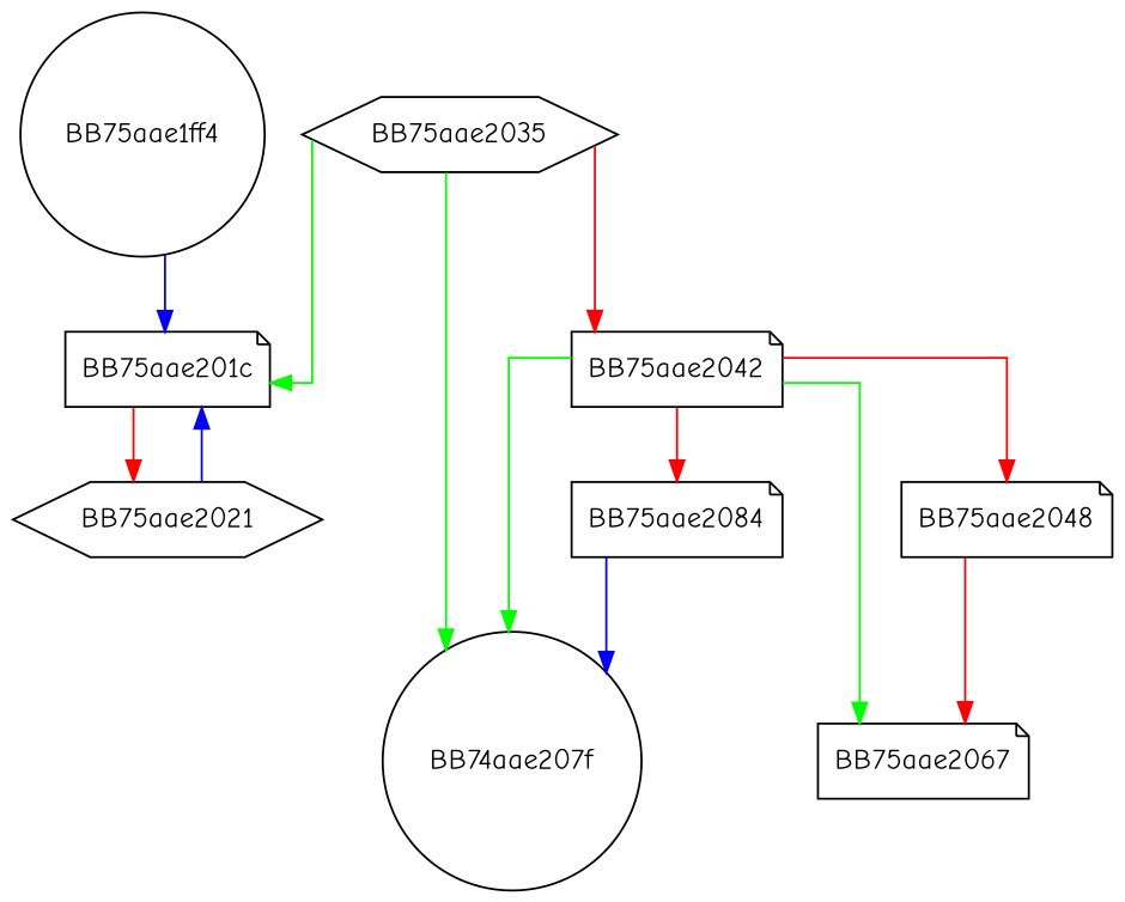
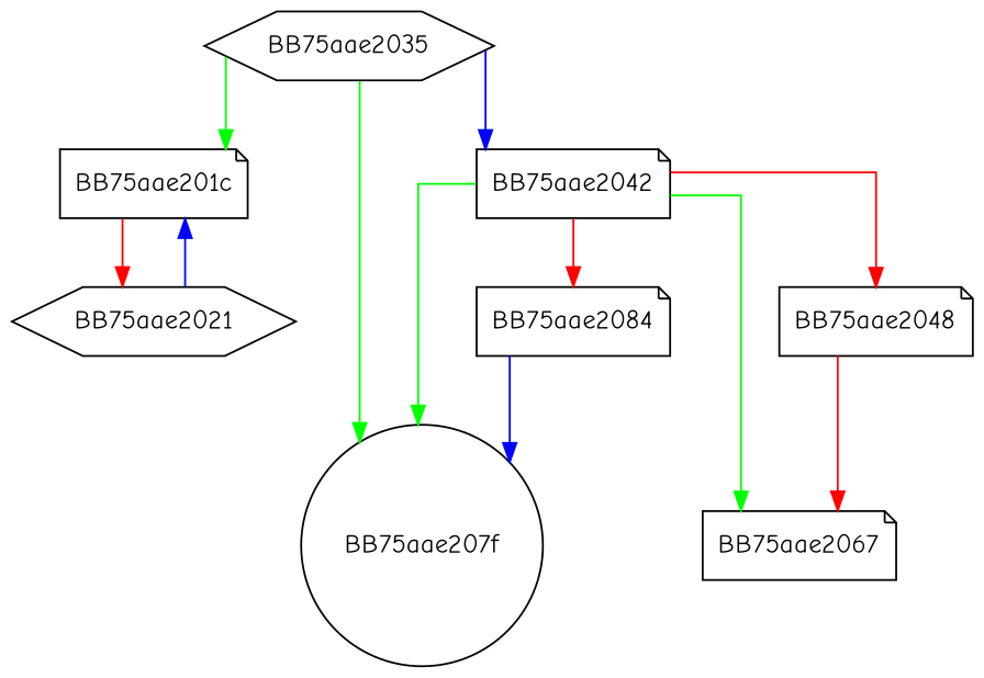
  digraph {
    fontname="Comic Neue"
    splines=ortho
    node [fontname="Comic Neue" shape=note]
    edge [color=red fontname="Comic Neue"]
    BB75aae201c
-   BB75aae1ff4 [shape=circle]
    BB75aae2021 [shape=hexagon]
    BB75aae2035 [shape=hexagon]
-   BB75aae207f [shape=circle label=BB74aae207f]
+   BB75aae207f [shape=circle]
    BB75aae2042
    BB75aae2067
    BB75aae2084
    BB75aae2048
    BB75aae201c -> BB75aae2021
-   BB75aae1ff4 -> BB75aae201c [color=blue]
    BB75aae2021 -> BB75aae201c [color=blue]
    BB75aae2035 -> BB75aae201c [color=green]
    BB75aae2035 -> BB75aae207f [color=green]
-   BB75aae2035 -> BB75aae2042
+   BB75aae2035 -> BB75aae2042 [color=blue]
    BB75aae2042 -> BB75aae207f [color=green]
    BB75aae2042 -> BB75aae2067 [color=green]
    BB75aae2042 -> BB75aae2084
    BB75aae2042 -> BB75aae2048
    BB75aae2084 -> BB75aae207f [color=blue]
    BB75aae2048 -> BB75aae2067
  }
